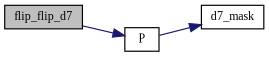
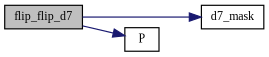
  digraph {
    fontname="Liberation Serif"
    rankdir=LR
    node [color=black fontname="Liberation Serif" fontsize=10 shape=record]
    edge [color=midnightblue fontname="Liberation Serif" fontsize=10 labelfontname=FreeSans labelfontsize=10 style=solid]
    n1 [fillcolor=grey75 fontcolor=black height=0.2 label=flip_flip_d7 style=filled width=0.4]
    n2 [height=0.2 label=d7_mask width=0.4]
    n3 [height=0.2 label=P width=0.4]
-   n3 -> n2
+   n1 -> n2
    n1 -> n3
  }
